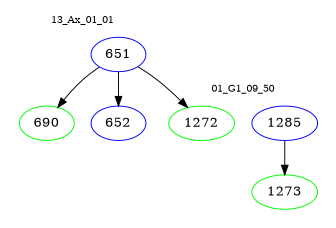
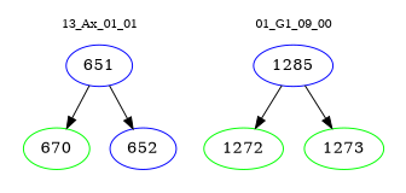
  digraph {
    node [color=blue]
    edge [color=black]
    n1 [label=651]
-   n2 [color=green label=690]
+   n2 [color=green label=670]
    n3 [label=652]
    n4 [label=1285]
    n5 [color=green label=1272]
    n6 [color=green label=1273]
    subgraph cluster_1 {
      color=white
      fontsize=10
      label="13_Ax_01_01"
      n1
      n2
      n3
    }
    subgraph cluster_2 {
      color=white
      fontsize=10
-     label="01_G1_09_50"
+     label="01_G1_09_00"
      n4
      n5
      n6
    }
    n1 -> n2
    n1 -> n3
-   n1 -> n5
+   n4 -> n5
    n4 -> n6
  }
